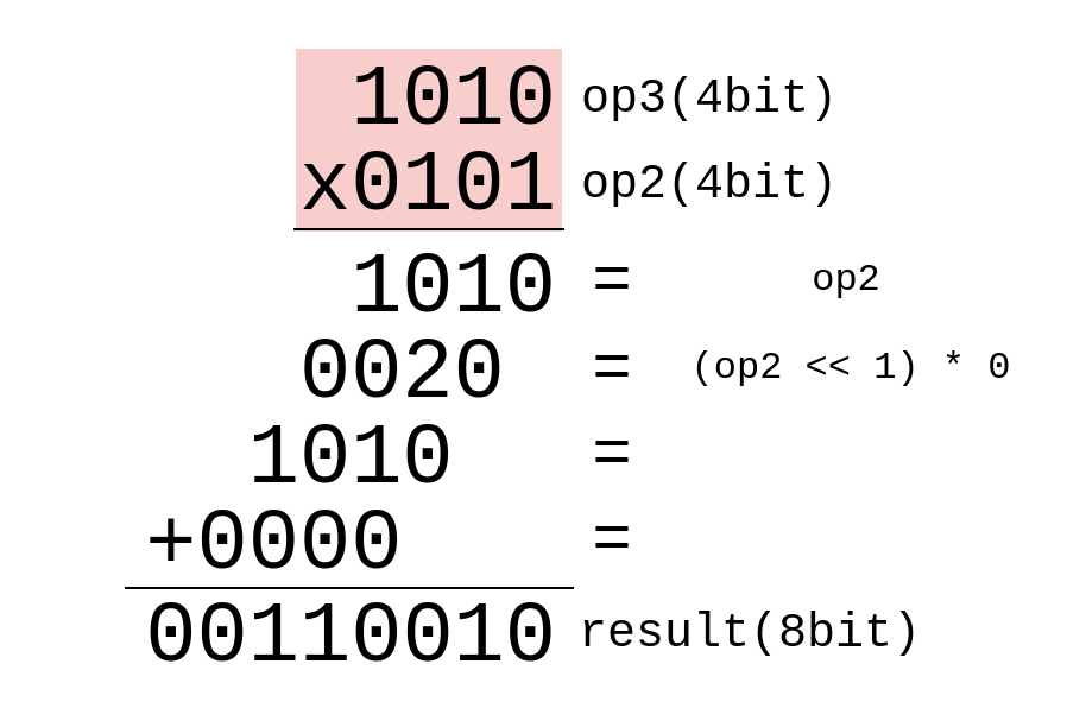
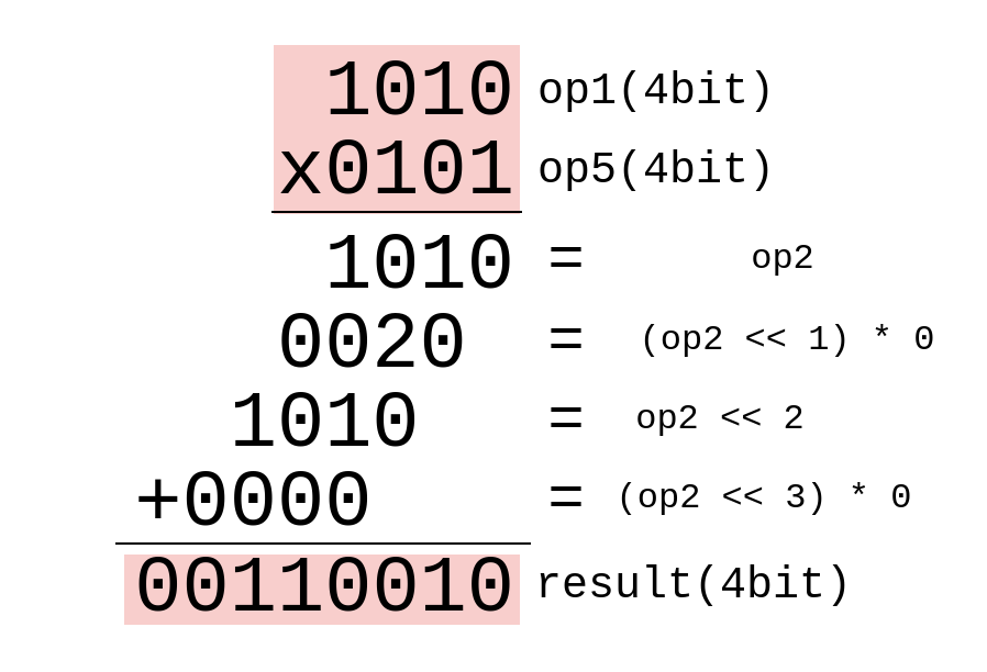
  <mxCell id="0" />
  <mxCell id="1" parent="0" />
  <mxCell id="2" value="&lt;div style=&quot;line-height: 100%;&quot;&gt;&lt;font style=&quot;font-size: 36px; line-height: 100%;&quot;&gt;1010&lt;/font&gt;&lt;div&gt;&lt;font style=&quot;font-size: 36px; line-height: 100%;&quot;&gt;x0101&lt;/font&gt;&lt;/div&gt;&lt;/div&gt;" style="rounded=0;whiteSpace=wrap;html=1;align=right;strokeColor=none;fontFamily=Courier New;fillColor=#f8cecc;" vertex="1" parent="1"><mxGeometry x="124" y="20" width="112" height="80" as="geometry" /></mxCell>
  <mxCell id="3" value="" style="endArrow=none;html=1;rounded=0;fontSize=12;startSize=8;endSize=8;curved=1;fontFamily=Courier New;" edge="1" parent="1"><mxGeometry width="50" height="50" relative="1" as="geometry"><mxPoint x="123" y="96" as="sourcePoint" /><mxPoint x="237" y="96" as="targetPoint" /></mxGeometry></mxCell>
  <mxCell id="4" value="&lt;div style=&quot;line-height: 100%;&quot;&gt;&lt;font style=&quot;font-size: 36px; line-height: 100%;&quot;&gt;1010&lt;/font&gt;&lt;div&gt;&lt;font&gt;&lt;span style=&quot;font-size: 36px; line-height: 100%;&quot;&gt;0020&amp;nbsp;&lt;/span&gt;&lt;/font&gt;&lt;/div&gt;&lt;div&gt;&lt;font&gt;&lt;span style=&quot;font-size: 36px; line-height: 100%;&quot;&gt;1010&amp;nbsp;&amp;nbsp;&lt;/span&gt;&lt;/font&gt;&lt;/div&gt;&lt;div&gt;&lt;font&gt;&lt;span style=&quot;font-size: 36px; line-height: 100%;&quot;&gt;+0000&amp;nbsp; &amp;nbsp;&lt;/span&gt;&lt;/font&gt;&lt;/div&gt;&lt;/div&gt;" style="rounded=0;whiteSpace=wrap;html=1;align=right;strokeColor=none;fontFamily=Courier New;" vertex="1" parent="1"><mxGeometry x="20" y="97" width="216" height="155" as="geometry" /></mxCell>
  <mxCell id="5" value="" style="endArrow=none;html=1;rounded=0;fontSize=12;startSize=8;endSize=8;curved=1;fontFamily=Courier New;" edge="1" parent="1"><mxGeometry width="50" height="50" relative="1" as="geometry"><mxPoint x="52" y="247" as="sourcePoint" /><mxPoint x="241" y="247" as="targetPoint" /></mxGeometry></mxCell>
  <mxCell id="6" style="edgeStyle=none;curved=1;rounded=0;orthogonalLoop=1;jettySize=auto;html=1;exitX=0.5;exitY=1;exitDx=0;exitDy=0;fontSize=12;startSize=8;endSize=8;fontFamily=Courier New;" edge="1" parent="1" source="4" target="4"><mxGeometry relative="1" as="geometry" /></mxCell>
- <mxCell id="7" value="&lt;div style=&quot;line-height: 100%;&quot;&gt;&lt;font style=&quot;font-size: 36px; line-height: 100%;&quot;&gt;00110010&lt;/font&gt;&lt;/div&gt;" style="rounded=0;whiteSpace=wrap;html=1;align=right;strokeColor=none;fontFamily=Courier New;" vertex="1" parent="1"><mxGeometry x="56" y="252" width="180" height="32" as="geometry" /></mxCell>
+ <mxCell id="7" value="&lt;div style=&quot;line-height: 100%;&quot;&gt;&lt;font style=&quot;font-size: 36px; line-height: 100%;&quot;&gt;00110010&lt;/font&gt;&lt;/div&gt;" style="rounded=0;whiteSpace=wrap;html=1;align=right;strokeColor=none;fontFamily=Courier New;fillColor=#f8cecc;" vertex="1" parent="1"><mxGeometry x="56" y="252" width="180" height="32" as="geometry" /></mxCell>
  <mxCell id="8" value="op2" style="text;strokeColor=none;align=center;fillColor=none;html=1;verticalAlign=middle;whiteSpace=wrap;rounded=0;fontSize=16;fontFamily=Courier New;" vertex="1" parent="1"><mxGeometry x="304" y="103.14" width="104" height="30" as="geometry" /></mxCell>
  <mxCell id="9" value="(op2 &amp;lt;&amp;lt; 1) * 0" style="text;strokeColor=none;align=center;fillColor=none;html=1;verticalAlign=middle;whiteSpace=wrap;rounded=0;fontSize=16;fontFamily=Courier New;" vertex="1" parent="1"><mxGeometry x="289" y="140" width="138" height="30" as="geometry" /></mxCell>
- <mxCell id="12" value="result(8bit)" style="text;html=1;align=center;verticalAlign=middle;resizable=0;points=[];autosize=1;strokeColor=none;fillColor=none;fontSize=20;fontFamily=Courier New;" vertex="1" parent="1"><mxGeometry x="234" y="248" width="162" height="36" as="geometry" /></mxCell>
- <mxCell id="13" value="op2(4bit)" style="text;html=1;align=center;verticalAlign=middle;resizable=0;points=[];autosize=1;strokeColor=none;fillColor=none;fontSize=20;fontFamily=Courier New;" vertex="1" parent="1"><mxGeometry x="235" y="59" width="126" height="36" as="geometry" /></mxCell>
- <mxCell id="14" value="op3(4bit)" style="text;html=1;align=center;verticalAlign=middle;resizable=0;points=[];autosize=1;strokeColor=none;fillColor=none;fontSize=20;fontFamily=Courier New;" vertex="1" parent="1"><mxGeometry x="235" y="23" width="126" height="36" as="geometry" /></mxCell>
+ <mxCell id="10" value="op2 &amp;lt;&amp;lt; 2" style="text;strokeColor=none;align=center;fillColor=none;html=1;verticalAlign=middle;whiteSpace=wrap;rounded=0;fontSize=16;fontFamily=Courier New;" vertex="1" parent="1"><mxGeometry x="274" y="176" width="107" height="30" as="geometry" /></mxCell>
+ <mxCell id="11" value="(op2 &amp;lt;&amp;lt; 3) * 0" style="text;strokeColor=none;align=center;fillColor=none;html=1;verticalAlign=middle;whiteSpace=wrap;rounded=0;fontSize=16;fontFamily=Courier New;" vertex="1" parent="1"><mxGeometry x="277" y="211.86" width="141" height="30" as="geometry" /></mxCell>
+ <mxCell id="12" value="result(4bit)" style="text;html=1;align=center;verticalAlign=middle;resizable=0;points=[];autosize=1;strokeColor=none;fillColor=none;fontSize=20;fontFamily=Courier New;" vertex="1" parent="1"><mxGeometry x="234" y="248" width="162" height="36" as="geometry" /></mxCell>
+ <mxCell id="13" value="op5(4bit)" style="text;html=1;align=center;verticalAlign=middle;resizable=0;points=[];autosize=1;strokeColor=none;fillColor=none;fontSize=20;fontFamily=Courier New;" vertex="1" parent="1"><mxGeometry x="235" y="59" width="126" height="36" as="geometry" /></mxCell>
+ <mxCell id="14" value="op1(4bit)" style="text;html=1;align=center;verticalAlign=middle;resizable=0;points=[];autosize=1;strokeColor=none;fillColor=none;fontSize=20;fontFamily=Courier New;" vertex="1" parent="1"><mxGeometry x="235" y="23" width="126" height="36" as="geometry" /></mxCell>
  <mxCell id="15" value="=" style="text;strokeColor=none;align=center;fillColor=none;html=1;verticalAlign=middle;whiteSpace=wrap;rounded=0;fontSize=28;fontFamily=Courier New;" vertex="1" parent="1"><mxGeometry x="241" y="103.14" width="33" height="30" as="geometry" /></mxCell>
  <mxCell id="16" value="=" style="text;strokeColor=none;align=center;fillColor=none;html=1;verticalAlign=middle;whiteSpace=wrap;rounded=0;fontSize=28;fontFamily=Courier New;" vertex="1" parent="1"><mxGeometry x="241" y="140" width="33" height="30" as="geometry" /></mxCell>
  <mxCell id="17" value="=" style="text;strokeColor=none;align=center;fillColor=none;html=1;verticalAlign=middle;whiteSpace=wrap;rounded=0;fontSize=28;fontFamily=Courier New;" vertex="1" parent="1"><mxGeometry x="241" y="176" width="33" height="30" as="geometry" /></mxCell>
  <mxCell id="18" value="=" style="text;strokeColor=none;align=center;fillColor=none;html=1;verticalAlign=middle;whiteSpace=wrap;rounded=0;fontSize=28;fontFamily=Courier New;" vertex="1" parent="1"><mxGeometry x="241" y="211.86" width="33" height="30" as="geometry" /></mxCell>
